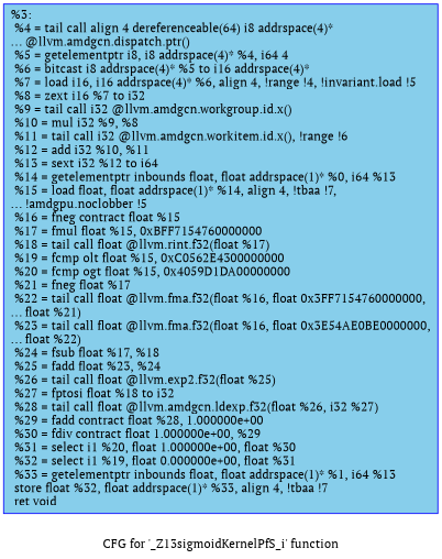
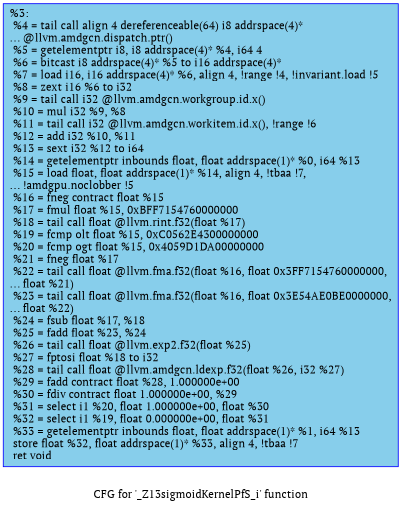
  digraph {
    label="CFG for '_Z13sigmoidKernelPfS_i' function"
    fontname="PT Serif"
-   n1 [color=blue fillcolor=skyblue label="{%3:\l  %4 = tail call align 4 dereferenceable(64) i8 addrspace(4)*\l... @llvm.amdgcn.dispatch.ptr()\l  %5 = getelementptr i8, i8 addrspace(4)* %4, i64 4\l  %6 = bitcast i8 addrspace(4)* %5 to i16 addrspace(4)*\l  %7 = load i16, i16 addrspace(4)* %6, align 4, !range !4, !invariant.load !5\l  %8 = zext i16 %7 to i32\l  %9 = tail call i32 @llvm.amdgcn.workgroup.id.x()\l  %10 = mul i32 %9, %8\l  %11 = tail call i32 @llvm.amdgcn.workitem.id.x(), !range !6\l  %12 = add i32 %10, %11\l  %13 = sext i32 %12 to i64\l  %14 = getelementptr inbounds float, float addrspace(1)* %0, i64 %13\l  %15 = load float, float addrspace(1)* %14, align 4, !tbaa !7,\l... !amdgpu.noclobber !5\l  %16 = fneg contract float %15\l  %17 = fmul float %15, 0xBFF7154760000000\l  %18 = tail call float @llvm.rint.f32(float %17)\l  %19 = fcmp olt float %15, 0xC0562E4300000000\l  %20 = fcmp ogt float %15, 0x4059D1DA00000000\l  %21 = fneg float %17\l  %22 = tail call float @llvm.fma.f32(float %16, float 0x3FF7154760000000,\l... float %21)\l  %23 = tail call float @llvm.fma.f32(float %16, float 0x3E54AE0BE0000000,\l... float %22)\l  %24 = fsub float %17, %18\l  %25 = fadd float %23, %24\l  %26 = tail call float @llvm.exp2.f32(float %25)\l  %27 = fptosi float %18 to i32\l  %28 = tail call float @llvm.amdgcn.ldexp.f32(float %26, i32 %27)\l  %29 = fadd contract float %28, 1.000000e+00\l  %30 = fdiv contract float 1.000000e+00, %29\l  %31 = select i1 %20, float 1.000000e+00, float %30\l  %32 = select i1 %19, float 0.000000e+00, float %31\l  %33 = getelementptr inbounds float, float addrspace(1)* %1, i64 %13\l  store float %32, float addrspace(1)* %33, align 4, !tbaa !7\l  ret void\l}" shape=record style=filled fontname="PT Serif"]
+   n1 [color=blue fillcolor=skyblue label="{%3:\l  %4 = tail call align 4 dereferenceable(64) i8 addrspace(4)*\l... @llvm.amdgcn.dispatch.ptr()\l  %5 = getelementptr i8, i8 addrspace(4)* %4, i64 4\l  %6 = bitcast i8 addrspace(4)* %5 to i16 addrspace(4)*\l  %7 = load i16, i16 addrspace(4)* %6, align 4, !range !4, !invariant.load !5\l  %8 = zext i16 %6 to i32\l  %9 = tail call i32 @llvm.amdgcn.workgroup.id.x()\l  %10 = mul i32 %9, %8\l  %11 = tail call i32 @llvm.amdgcn.workitem.id.x(), !range !6\l  %12 = add i32 %10, %11\l  %13 = sext i32 %12 to i64\l  %14 = getelementptr inbounds float, float addrspace(1)* %0, i64 %13\l  %15 = load float, float addrspace(1)* %14, align 4, !tbaa !7,\l... !amdgpu.noclobber !5\l  %16 = fneg contract float %15\l  %17 = fmul float %15, 0xBFF7154760000000\l  %18 = tail call float @llvm.rint.f32(float %17)\l  %19 = fcmp olt float %15, 0xC0562E4300000000\l  %20 = fcmp ogt float %15, 0x4059D1DA00000000\l  %21 = fneg float %17\l  %22 = tail call float @llvm.fma.f32(float %16, float 0x3FF7154760000000,\l... float %21)\l  %23 = tail call float @llvm.fma.f32(float %16, float 0x3E54AE0BE0000000,\l... float %22)\l  %24 = fsub float %17, %18\l  %25 = fadd float %23, %24\l  %26 = tail call float @llvm.exp2.f32(float %25)\l  %27 = fptosi float %18 to i32\l  %28 = tail call float @llvm.amdgcn.ldexp.f32(float %26, i32 %27)\l  %29 = fadd contract float %28, 1.000000e+00\l  %30 = fdiv contract float 1.000000e+00, %29\l  %31 = select i1 %20, float 1.000000e+00, float %30\l  %32 = select i1 %19, float 0.000000e+00, float %31\l  %33 = getelementptr inbounds float, float addrspace(1)* %1, i64 %13\l  store float %32, float addrspace(1)* %33, align 4, !tbaa !7\l  ret void\l}" shape=record style=filled fontname="PT Serif"]
  }
